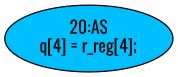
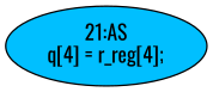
  strict digraph {
    fontname=Oswald
-   n1 [ast="<pyverilog.vparser.ast.Assign object at 0x7f8538f05ad0>" def_var="['q']" fillcolor=deepskyblue label="20:AS\nq[4] = r_reg[4];" statements="[]" style=filled typ=Assign use_var="['r_reg']" fontname=Oswald]
+   n1 [ast="<pyverilog.vparser.ast.Assign object at 0x7f8538f05ad0>" def_var="['q']" fillcolor=deepskyblue label="21:AS\nq[4] = r_reg[4];" statements="[]" style=filled typ=Assign use_var="['r_reg']" fontname=Oswald]
  }
